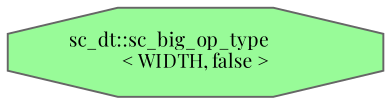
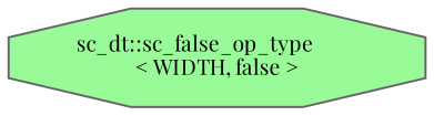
  digraph {
    rankdir=LR
    fontname="Playfair Display"
-   n1 [color=grey40 fillcolor=palegreen fontname="Playfair Display" fontsize=10 height=0.2 label="sc_dt::sc_big_op_type\l\< WIDTH, false \>" shape=octagon style=filled width=0.4]
+   n1 [color=grey40 fillcolor=palegreen fontname="Playfair Display" fontsize=10 height=0.2 label="sc_dt::sc_false_op_type\l\< WIDTH, false \>" shape=octagon style=filled width=0.4]
  }
